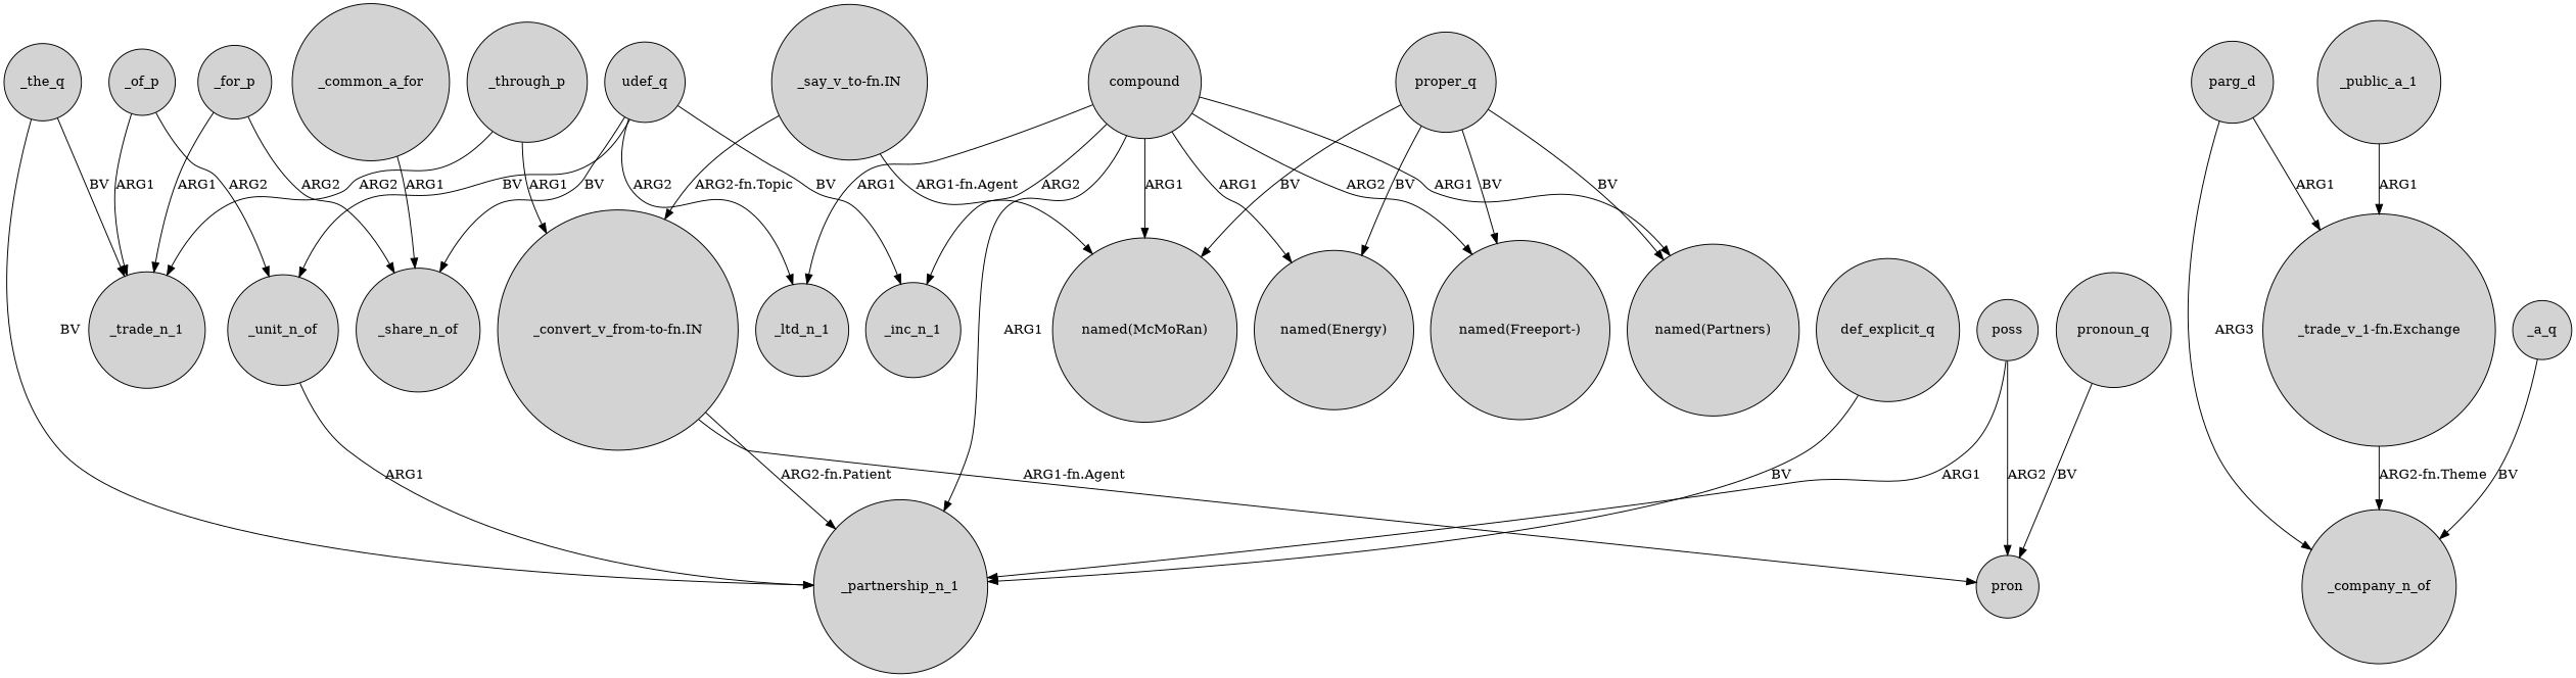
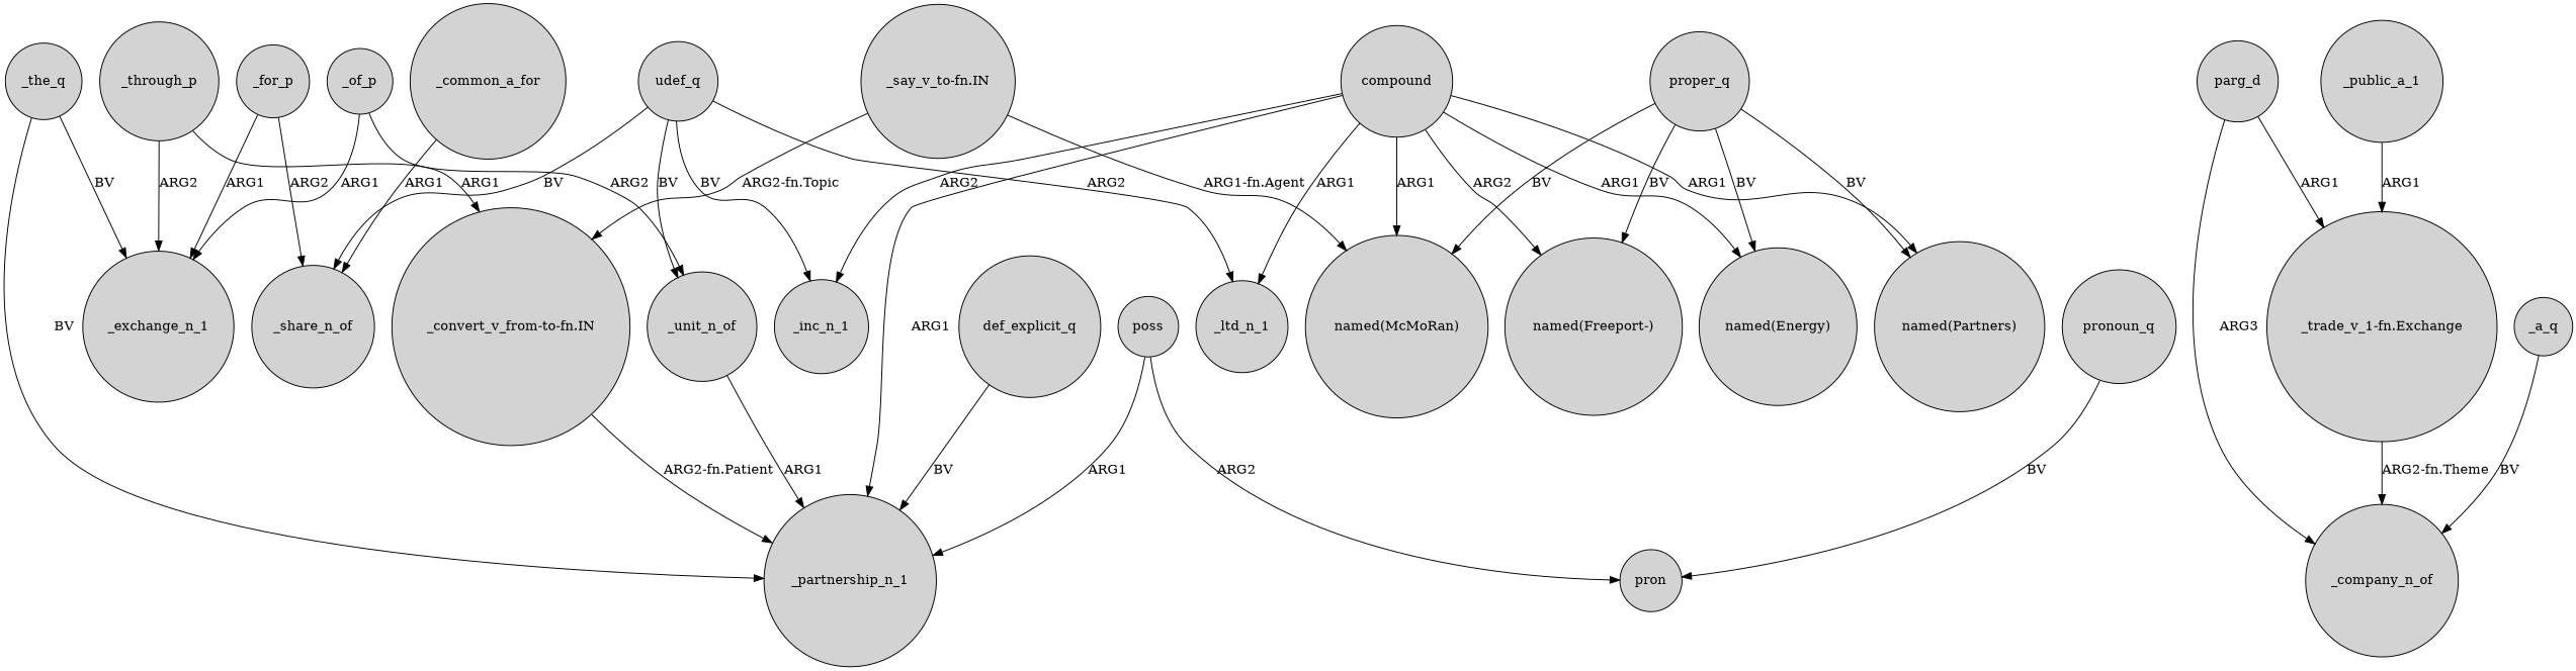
  digraph {
    node [shape=circle style=filled]
    "_convert_v_from-to-fn.IN"
    _partnership_n_1
    pron
    _the_q
-   _exchange_n_1 [label=_trade_n_1]
+   _exchange_n_1
    _unit_n_of
    "_say_v_to-fn.IN"
    "named(McMoRan)"
    proper_q
    "named(Partners)"
    "named(Energy)"
    "named(Freeport-)"
    udef_q
    _inc_n_1
    _share_n_of
    _ltd_n_1
    poss
    _of_p
    parg_d
    _company_n_of
    "_trade_v_1-fn.Exchange"
    _through_p
    def_explicit_q
    _for_p
    compound
    pronoun_q
    _common_a_for
    _a_q
    _public_a_1
    "_convert_v_from-to-fn.IN" -> _partnership_n_1 [label="ARG2-fn.Patient"]
-   "_convert_v_from-to-fn.IN" -> pron [label="ARG1-fn.Agent"]
    _the_q -> _partnership_n_1 [label=BV]
    _the_q -> _exchange_n_1 [label=BV]
    _unit_n_of -> _partnership_n_1 [label=ARG1]
    "_say_v_to-fn.IN" -> "_convert_v_from-to-fn.IN" [label="ARG2-fn.Topic"]
    "_say_v_to-fn.IN" -> "named(McMoRan)" [label="ARG1-fn.Agent"]
    proper_q -> "named(McMoRan)" [label=BV]
    proper_q -> "named(Partners)" [label=BV]
    proper_q -> "named(Energy)" [label=BV]
    proper_q -> "named(Freeport-)" [label=BV]
    udef_q -> _unit_n_of [label=BV]
    udef_q -> _inc_n_1 [label=BV]
    udef_q -> _share_n_of [label=BV]
    udef_q -> _ltd_n_1 [label=ARG2]
    poss -> _partnership_n_1 [label=ARG1]
    poss -> pron [label=ARG2]
    _of_p -> _exchange_n_1 [label=ARG1]
    _of_p -> _unit_n_of [label=ARG2]
    parg_d -> _company_n_of [label=ARG3]
    parg_d -> "_trade_v_1-fn.Exchange" [label=ARG1]
    "_trade_v_1-fn.Exchange" -> _company_n_of [label="ARG2-fn.Theme"]
    _through_p -> "_convert_v_from-to-fn.IN" [label=ARG1]
    _through_p -> _exchange_n_1 [label=ARG2]
    def_explicit_q -> _partnership_n_1 [label=BV]
    _for_p -> _exchange_n_1 [label=ARG1]
    _for_p -> _share_n_of [label=ARG2]
    compound -> _partnership_n_1 [label=ARG1]
    compound -> "named(McMoRan)" [label=ARG1]
    compound -> "named(Partners)" [label=ARG1]
    compound -> "named(Energy)" [label=ARG1]
    compound -> "named(Freeport-)" [label=ARG2]
    compound -> _inc_n_1 [label=ARG2]
    compound -> _ltd_n_1 [label=ARG1]
    pronoun_q -> pron [label=BV]
    _common_a_for -> _share_n_of [label=ARG1]
    _a_q -> _company_n_of [label=BV]
    _public_a_1 -> "_trade_v_1-fn.Exchange" [label=ARG1]
  }
